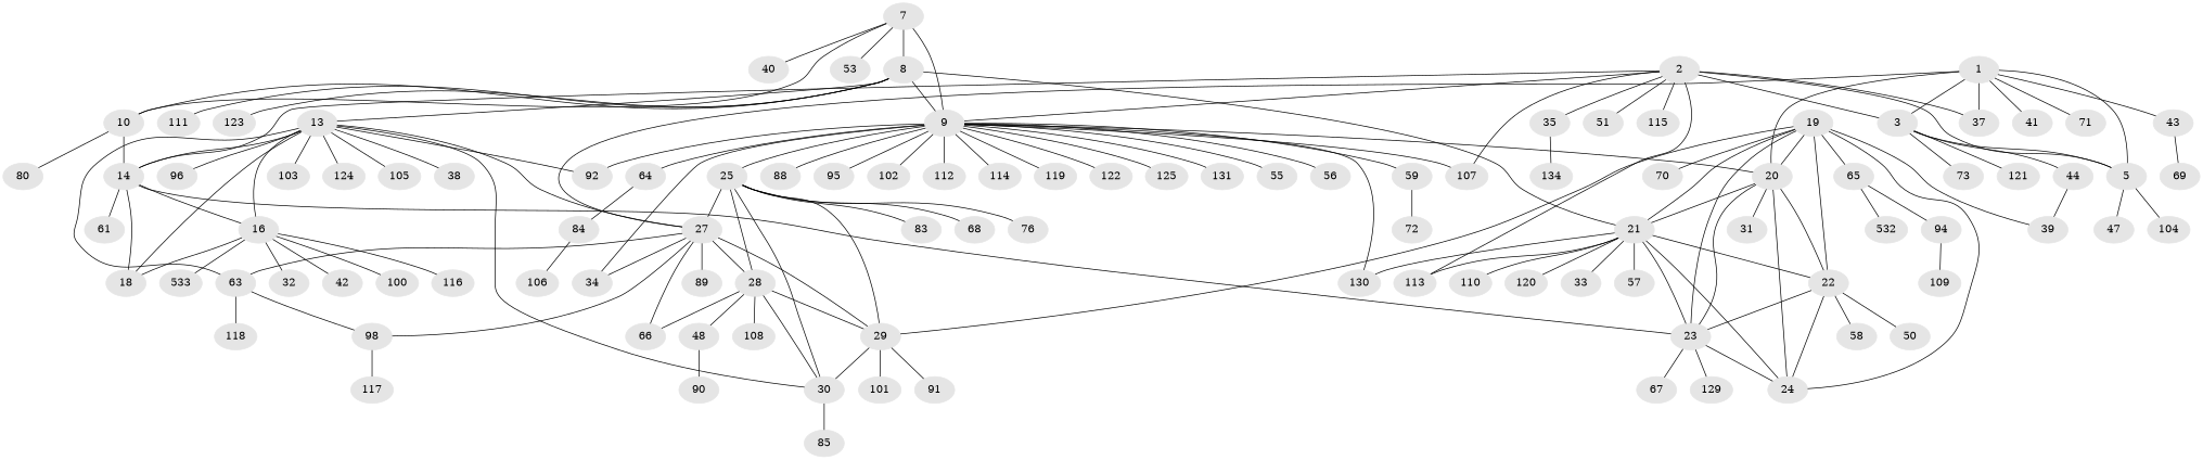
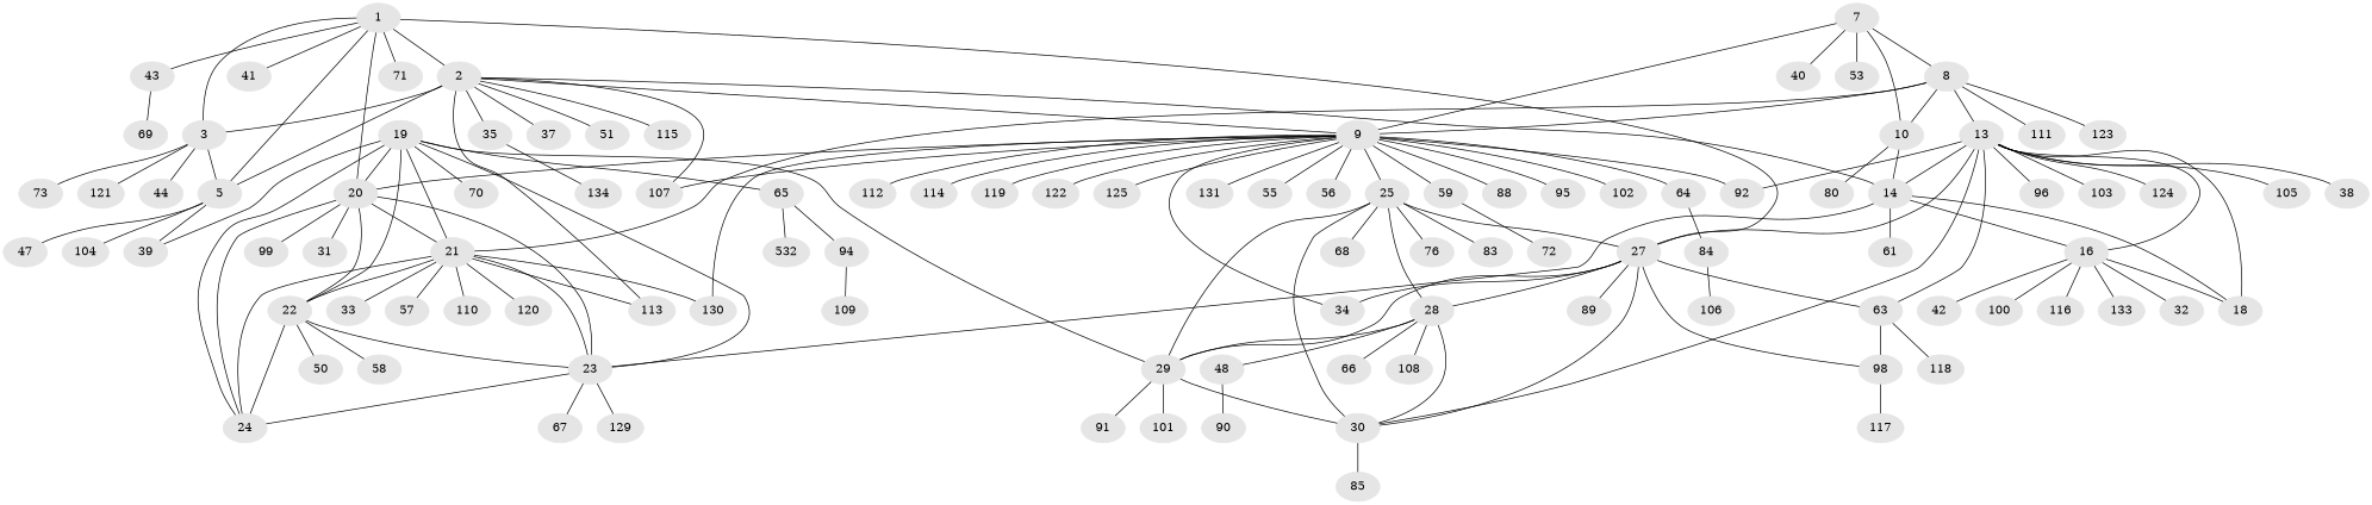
  graph {
    node [color=gray90 style=filled]
    1 [super="+4"]
    2 [super="+6"]
    3 [super="+128"]
    5 [super="+79"]
    20 [super="+45"]
    27 [super="+75"]
    41 [super="+74"]
    43
    71
    9 [super="+12"]
    14 [super="+17"]
    35 [super="+52"]
    37
    51
    107
    113
    115
    44 [super="+82"]
    73
    121
    39
    47
    104
    21 [super="+78"]
    23 [super="+49"]
    22
    24
    31
+   99
    34
    30 [super="+60"]
    63 [super="+87"]
    29 [super="+46"]
    28 [super="+36"]
    89
    98
    69
    25 [super="+26"]
    55
    56
    59
    64
    88
    92
    95
    102
    112
    114
    119
    122
    125
    130
    131
    16 [super="+62"]
    18
    61
    134
    7 [super="+86"]
    8 [super="+11"]
    10 [super="+77"]
    40 [super="+127"]
    53
    13 [super="+15"]
    111
    123
    80
    105
    38
    96
    103
    124
    33
    57
    110
    120
    68
    76
    83
    72
    84
    32 [super="+126"]
    42
    100
    116
-   133 [label=533]
+   133
    85 [super="+97"]
    118
    67
    129
    19 [super="+54"]
    65 [super="+81"]
    70
    50
    58
    91
    101
    94
    n98 [label=532]
    48 [super="+93"]
    66
    108
    117
    90
    106
    109
-   1 -- 37 [weight=4]
+   1 -- 2 [weight=4]
    1 -- 3 [weight=2]
    1 -- 5 [weight=2]
    1 -- 20
    1 -- 27 [weight=2]
    1 -- 41
    1 -- 43
    1 -- 71
    2 -- 3 [weight=2]
    2 -- 5 [weight=2]
    2 -- 9
    2 -- 14
    2 -- 35
    2 -- 37
    2 -- 51
    2 -- 107
    2 -- 113
    2 -- 115
    3 -- 5
    3 -- 44
    3 -- 73
    3 -- 121
-   44 -- 39
+   5 -- 39
    5 -- 47
    5 -- 104
    20 -- 21
    20 -- 23
    20 -- 22
    20 -- 24
    20 -- 31
+   20 -- 99
    27 -- 34
-   27 -- 66
+   27 -- 30
    27 -- 63
    27 -- 29
    27 -- 28
    27 -- 89
    27 -- 98
    43 -- 69
    9 -- 20
    9 -- 107
    9 -- 34
    9 -- 25
    9 -- 55
    9 -- 56
    9 -- 59
    9 -- 64
    9 -- 88
    9 -- 92
    9 -- 95
    9 -- 102
    9 -- 112
    9 -- 114
    9 -- 119
    9 -- 122
    9 -- 125
    9 -- 130
    9 -- 131
    14 -- 23
    14 -- 16 [weight=2]
    14 -- 18 [weight=2]
    14 -- 61
    35 -- 134
    21 -- 113
    21 -- 23
    21 -- 22
    21 -- 24
    21 -- 130
    21 -- 33
    21 -- 57
    21 -- 110
    21 -- 120
    23 -- 24
    23 -- 67
    23 -- 129
    22 -- 23
    22 -- 24
    22 -- 50
    22 -- 58
    30 -- 85
    63 -- 98
    63 -- 118
    29 -- 30
    29 -- 91
    29 -- 101
    28 -- 30
    28 -- 29
    28 -- 48
    28 -- 66
    28 -- 108
    98 -- 117
    25 -- 27 [weight=2]
    25 -- 30 [weight=2]
    25 -- 29 [weight=2]
    25 -- 28 [weight=2]
    25 -- 68
    25 -- 76
    25 -- 83
    59 -- 72
    64 -- 84
    16 -- 18
    16 -- 32
    16 -- 42
    16 -- 100
    16 -- 116
    16 -- 133
    7 -- 9 [weight=2]
    7 -- 8 [weight=2]
    7 -- 10
    7 -- 40
    7 -- 53
    8 -- 9 [weight=4]
    8 -- 21
    8 -- 10 [weight=2]
    8 -- 13
    8 -- 111
    8 -- 123
    10 -- 14
    10 -- 80
    13 -- 27
    13 -- 14 [weight=4]
    13 -- 30
    13 -- 63
    13 -- 92
    13 -- 16 [weight=2]
    13 -- 18 [weight=2]
    13 -- 105
    13 -- 38
    13 -- 96
    13 -- 103
    13 -- 124
    84 -- 106
    19 -- 20
    19 -- 39
    19 -- 21
    19 -- 23
    19 -- 22
    19 -- 24
    19 -- 29
    19 -- 65
    19 -- 70
    65 -- 94
    65 -- n98
    94 -- 109
    48 -- 90
  }
